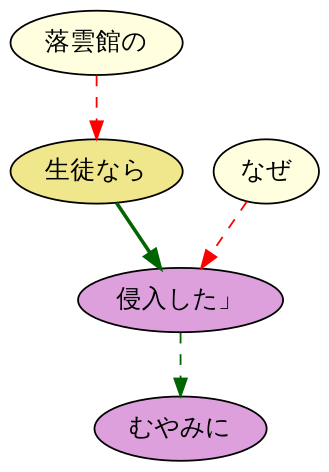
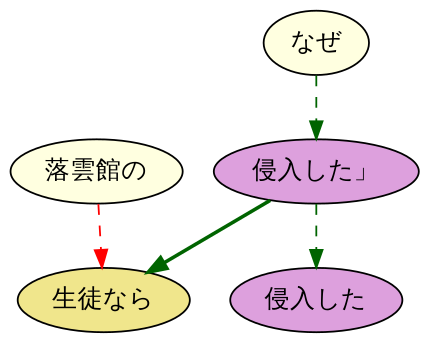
  digraph {
    fontname="IBM Plex Sans"
    node [fillcolor=lightyellow fontname="IBM Plex Sans" style=filled]
    edge [color=red fontname="IBM Plex Sans" style=dashed]
    n1 [label="落雲館の"]
    n2 [fillcolor=khaki label="生徒なら"]
    n3 [fillcolor=plum label="侵入した」"]
-   n4 [fillcolor=plum label="むやみに"]
+   n4 [fillcolor=plum label="侵入した"]
    n5 [label="なぜ"]
    n1 -> n2
-   n2 -> n3 [color=darkgreen style=bold]
+   n3 -> n2 [color=darkgreen style=bold]
    n3 -> n4 [color=darkgreen]
-   n5 -> n3
+   n5 -> n3 [color=darkgreen]
  }
